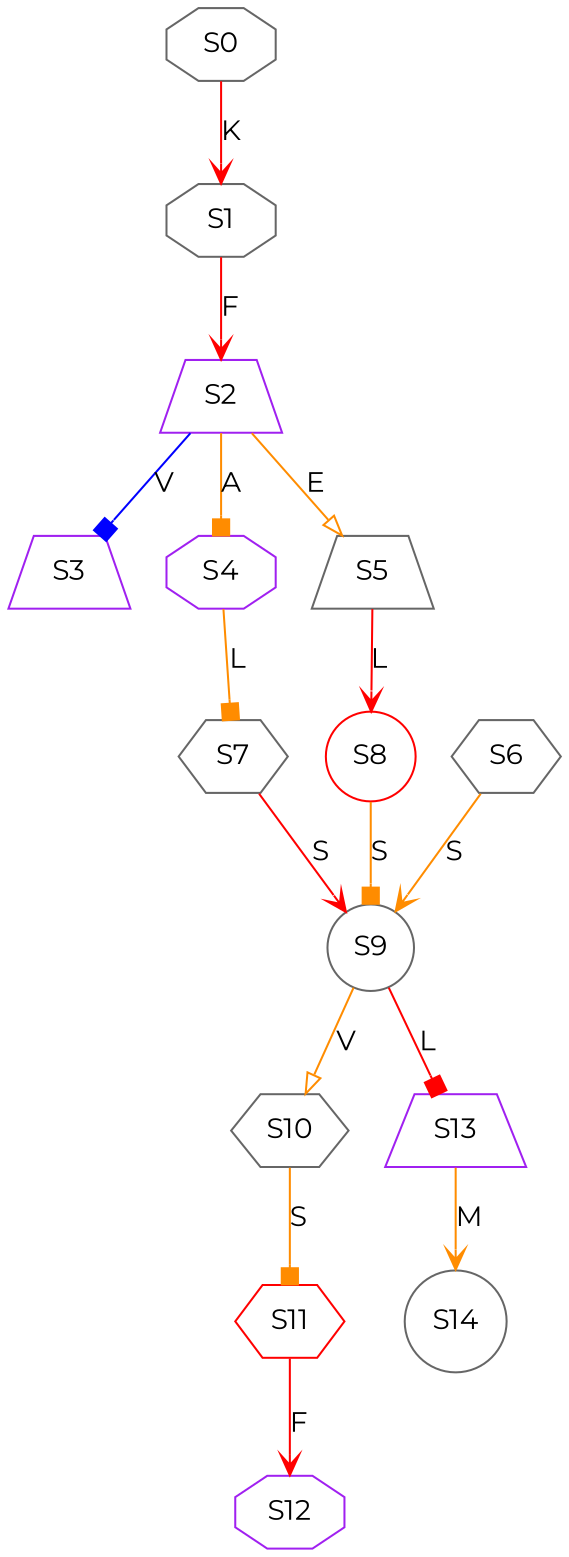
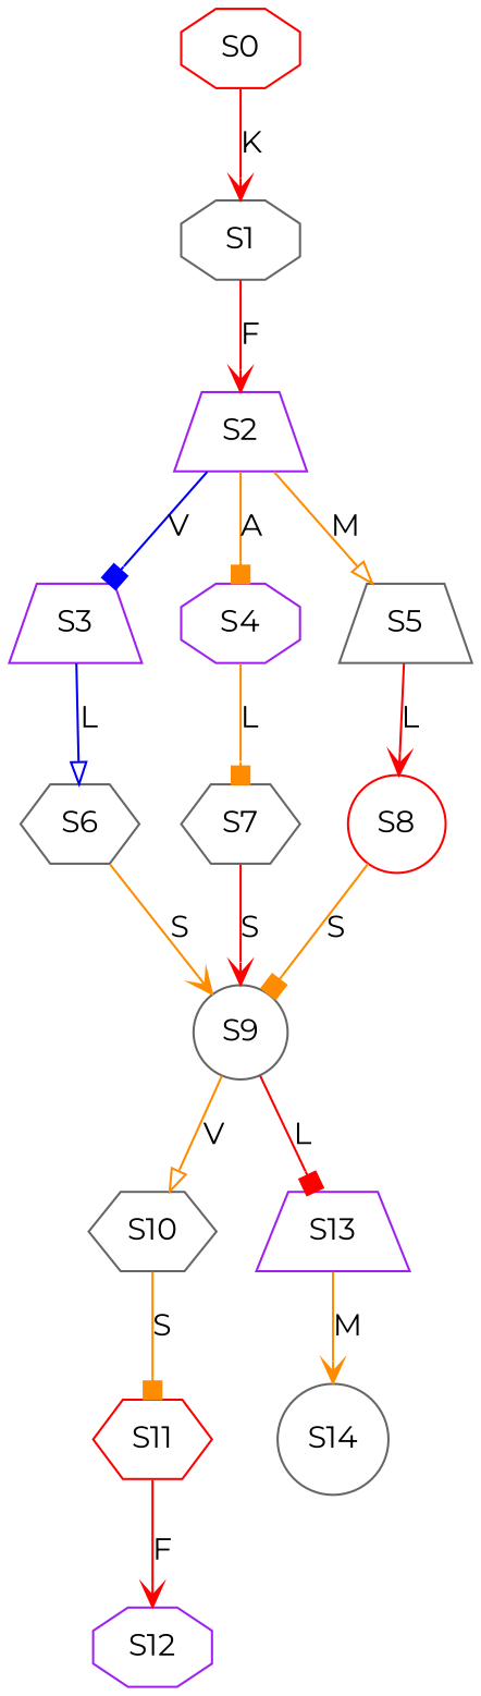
  strict digraph {
    fontname=Montserrat
    node [color=gray40 fontname=Montserrat shape=octagon]
    edge [arrowhead=vee color=darkorange fontname=Montserrat]
-   S0
+   S0 [color=red]
    S1
    S2 [color=purple shape=trapezium]
    S3 [color=purple shape=trapezium]
    S4 [color=purple]
    S5 [shape=trapezium]
    S6 [shape=hexagon]
    S7 [shape=hexagon]
    S8 [color=red shape=circle]
    S9 [shape=circle]
    S10 [shape=hexagon]
    S13 [color=purple shape=trapezium]
    S11 [color=red shape=hexagon]
    S12 [color=purple]
    S14 [shape=circle]
    S0 -> S1 [color=red label=K]
    S1 -> S2 [color=red label=F]
    S2 -> S3 [arrowhead=box color=blue label=V]
    S2 -> S4 [arrowhead=box label=A]
-   S2 -> S5 [arrowhead=onormal label=E]
+   S2 -> S5 [arrowhead=onormal label=M]
+   S3 -> S6 [arrowhead=onormal color=blue label=L]
    S4 -> S7 [arrowhead=box label=L]
    S5 -> S8 [color=red label=L]
    S6 -> S9 [label=S]
    S7 -> S9 [color=red label=S]
    S8 -> S9 [arrowhead=box label=S]
    S9 -> S10 [arrowhead=onormal label=V]
    S9 -> S13 [arrowhead=box color=red label=L]
    S10 -> S11 [arrowhead=box label=S]
    S13 -> S14 [label=M]
    S11 -> S12 [color=red label=F]
  }
